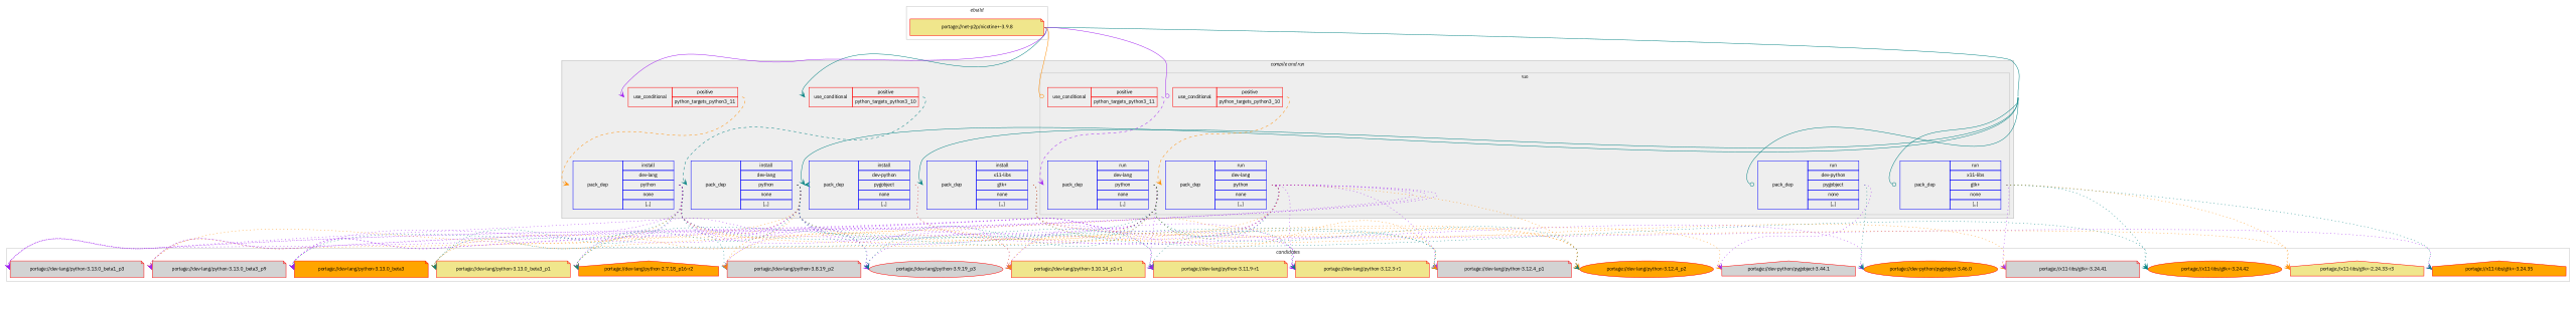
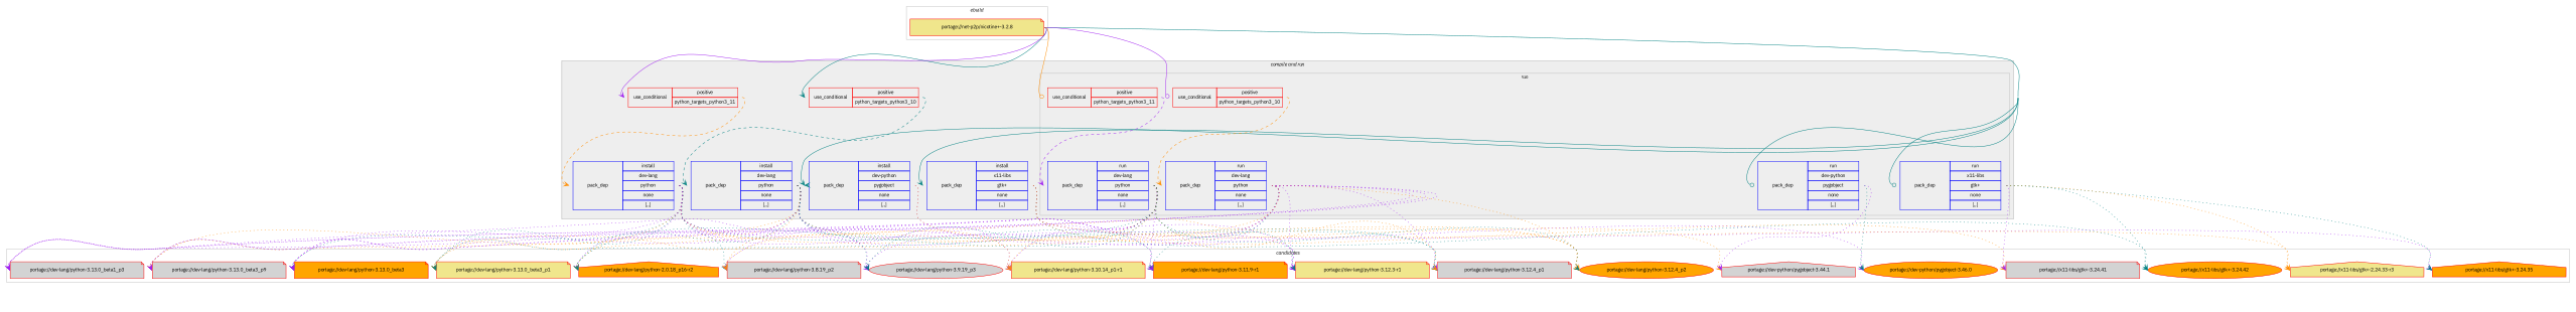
  digraph {
    compound=true
    concentrate=true
    fontname="IBM Plex Sans"
    fontsize=10
    newrank=true
    rankdir=TB
    ranksep=1.5
    node [color=red fontname="IBM Plex Sans" fontsize=10 shape=none style=filled]
    edge [arrowhead=vee color=purple fontname="IBM Plex Sans" headport=w style=dotted tailport=e weight=100]
-   n1 [fillcolor=khaki label="portage://net-p2p/nicotine+-3.9.8" shape=note width=4]
+   n1 [fillcolor=khaki label="portage://net-p2p/nicotine+-3.2.8" shape=note width=4]
    n2 [color=blue label=<<TABLE BORDER="0" CELLBORDER="1" CELLSPACING="0" CELLPADDING="4" WIDTH="220"><TR><TD ROWSPAN="6" CELLPADDING="30">pack_dep</TD></TR><TR><TD WIDTH="110">install</TD></TR><TR><TD>dev-lang</TD></TR><TR><TD>python</TD></TR><TR><TD>none</TD></TR><TR><TD>[,,]</TD></TR></TABLE>> style=""]
    n3 [label=<<TABLE BORDER="0" CELLBORDER="1" CELLSPACING="0" CELLPADDING="4"><TR><TD ROWSPAN="3" CELLPADDING="10">use_conditional</TD></TR><TR><TD>positive</TD></TR><TR><TD>python_targets_python3_10</TD></TR></TABLE>> style=""]
    n4 [color=blue label=<<TABLE BORDER="0" CELLBORDER="1" CELLSPACING="0" CELLPADDING="4" WIDTH="220"><TR><TD ROWSPAN="6" CELLPADDING="30">pack_dep</TD></TR><TR><TD WIDTH="110">install</TD></TR><TR><TD>dev-lang</TD></TR><TR><TD>python</TD></TR><TR><TD>none</TD></TR><TR><TD>[,,]</TD></TR></TABLE>> style=""]
    n5 [label=<<TABLE BORDER="0" CELLBORDER="1" CELLSPACING="0" CELLPADDING="4"><TR><TD ROWSPAN="3" CELLPADDING="10">use_conditional</TD></TR><TR><TD>positive</TD></TR><TR><TD>python_targets_python3_11</TD></TR></TABLE>> style=""]
    n6 [color=blue label=<<TABLE BORDER="0" CELLBORDER="1" CELLSPACING="0" CELLPADDING="4" WIDTH="220"><TR><TD ROWSPAN="6" CELLPADDING="30">pack_dep</TD></TR><TR><TD WIDTH="110">install</TD></TR><TR><TD>dev-python</TD></TR><TR><TD>pygobject</TD></TR><TR><TD>none</TD></TR><TR><TD>[,,]</TD></TR></TABLE>> style=""]
    n7 [color=blue label=<<TABLE BORDER="0" CELLBORDER="1" CELLSPACING="0" CELLPADDING="4" WIDTH="220"><TR><TD ROWSPAN="6" CELLPADDING="30">pack_dep</TD></TR><TR><TD WIDTH="110">install</TD></TR><TR><TD>x11-libs</TD></TR><TR><TD>gtk+</TD></TR><TR><TD>none</TD></TR><TR><TD>[,,]</TD></TR></TABLE>> style=""]
    n8 [color=blue label=<<TABLE BORDER="0" CELLBORDER="1" CELLSPACING="0" CELLPADDING="4" WIDTH="220"><TR><TD ROWSPAN="6" CELLPADDING="30">pack_dep</TD></TR><TR><TD WIDTH="110">run</TD></TR><TR><TD>dev-lang</TD></TR><TR><TD>python</TD></TR><TR><TD>none</TD></TR><TR><TD>[,,]</TD></TR></TABLE>> style=""]
    n9 [label=<<TABLE BORDER="0" CELLBORDER="1" CELLSPACING="0" CELLPADDING="4"><TR><TD ROWSPAN="3" CELLPADDING="10">use_conditional</TD></TR><TR><TD>positive</TD></TR><TR><TD>python_targets_python3_10</TD></TR></TABLE>> style=""]
    n10 [color=blue label=<<TABLE BORDER="0" CELLBORDER="1" CELLSPACING="0" CELLPADDING="4" WIDTH="220"><TR><TD ROWSPAN="6" CELLPADDING="30">pack_dep</TD></TR><TR><TD WIDTH="110">run</TD></TR><TR><TD>dev-lang</TD></TR><TR><TD>python</TD></TR><TR><TD>none</TD></TR><TR><TD>[,,]</TD></TR></TABLE>> style=""]
    n11 [label=<<TABLE BORDER="0" CELLBORDER="1" CELLSPACING="0" CELLPADDING="4"><TR><TD ROWSPAN="3" CELLPADDING="10">use_conditional</TD></TR><TR><TD>positive</TD></TR><TR><TD>python_targets_python3_11</TD></TR></TABLE>> style=""]
    n12 [color=blue label=<<TABLE BORDER="0" CELLBORDER="1" CELLSPACING="0" CELLPADDING="4" WIDTH="220"><TR><TD ROWSPAN="6" CELLPADDING="30">pack_dep</TD></TR><TR><TD WIDTH="110">run</TD></TR><TR><TD>dev-python</TD></TR><TR><TD>pygobject</TD></TR><TR><TD>none</TD></TR><TR><TD>[,,]</TD></TR></TABLE>> style=""]
    n13 [color=blue label=<<TABLE BORDER="0" CELLBORDER="1" CELLSPACING="0" CELLPADDING="4" WIDTH="220"><TR><TD ROWSPAN="6" CELLPADDING="30">pack_dep</TD></TR><TR><TD WIDTH="110">run</TD></TR><TR><TD>x11-libs</TD></TR><TR><TD>gtk+</TD></TR><TR><TD>none</TD></TR><TR><TD>[,,]</TD></TR></TABLE>> style=""]
    n14 [fillcolor=khaki label="portage://dev-lang/python-3.13.0_beta3_p1" shape=note width=4]
    n15 [fillcolor=orange label="portage://dev-lang/python-3.13.0_beta3" shape=note width=4]
    n16 [fillcolor=lightgrey label="portage://dev-lang/python-3.13.0_beta3_p9" shape=note width=4]
    n17 [fillcolor=lightgrey label="portage://dev-lang/python-3.13.0_beta1_p3" shape=note width=4]
    n18 [fillcolor=orange label="portage://dev-lang/python-3.12.4_p2" shape=ellipse width=4]
    n19 [fillcolor=lightgrey label="portage://dev-lang/python-3.12.4_p1" shape=note width=4]
    n20 [fillcolor=khaki label="portage://dev-lang/python-3.12.3-r1" shape=note width=4]
-   n21 [fillcolor=khaki label="portage://dev-lang/python-3.11.9-r1" shape=note width=4]
+   n21 [fillcolor=orange label="portage://dev-lang/python-3.11.9-r1" shape=note width=4]
    n22 [fillcolor=khaki label="portage://dev-lang/python-3.10.14_p1-r1" shape=note width=4]
    n23 [fillcolor=lightgrey label="portage://dev-lang/python-3.9.19_p3" shape=ellipse width=4]
    n24 [fillcolor=lightgrey label="portage://dev-lang/python-3.8.19_p2" shape=note width=4]
-   n25 [fillcolor=orange label="portage://dev-lang/python-2.7.18_p16-r2" shape=house width=4]
+   n25 [fillcolor=orange label="portage://dev-lang/python-2.0.18_p16-r2" shape=house width=4]
    n26 [fillcolor=orange label="portage://dev-python/pygobject-3.46.0" shape=ellipse width=4]
    n27 [fillcolor=lightgrey label="portage://dev-python/pygobject-3.44.1" shape=house width=4]
    n28 [fillcolor=orange label="portage://x11-libs/gtk+-3.24.42" shape=ellipse width=4]
    n29 [fillcolor=lightgrey label="portage://x11-libs/gtk+-3.24.41" shape=note width=4]
    n30 [fillcolor=orange label="portage://x11-libs/gtk+-3.24.35" shape=house width=4]
    n31 [fillcolor=khaki label="portage://x11-libs/gtk+-2.24.33-r3" shape=house width=4]
    subgraph cluster_1 {
      color=gray
      label=<<i>dependencies</i>>
      subgraph cluster_2 {
        color=gray
        fillcolor="#eeeeee"
        label=<<i>compile</i>>
        style=filled
        subgraph sub_3 {
          color=gray
          fillcolor="#eeeeee"
          label=<<i>compile</i>>
          style=filled
          n3
          subgraph sub_4 {
            color=gray
            fillcolor="#eeeeee"
            label=<<i>compile</i>>
            style=filled
            n2
          }
        }
        subgraph sub_5 {
          color=gray
          fillcolor="#eeeeee"
          label=<<i>compile</i>>
          style=filled
          n5
          subgraph sub_6 {
            color=gray
            fillcolor="#eeeeee"
            label=<<i>compile</i>>
            style=filled
            n4
          }
        }
        subgraph sub_7 {
          color=gray
          fillcolor="#eeeeee"
          label=<<i>compile</i>>
          style=filled
          n6
        }
        subgraph sub_8 {
          color=gray
          fillcolor="#eeeeee"
          label=<<i>compile</i>>
          style=filled
          n7
        }
      }
      subgraph cluster_9 {
        color=gray
        fillcolor="#eeeeee"
        label=<<i>compile and run</i>>
        style=filled
      }
      subgraph cluster_10 {
        color=gray
        fillcolor="#eeeeee"
        label=<<i>run</i>>
        style=filled
        subgraph sub_11 {
          color=gray
          fillcolor="#eeeeee"
          label=<<i>run</i>>
          style=filled
          n9
          subgraph sub_12 {
            color=gray
            fillcolor="#eeeeee"
            label=<<i>run</i>>
            style=filled
            n8
          }
        }
        subgraph sub_13 {
          color=gray
          fillcolor="#eeeeee"
          label=<<i>run</i>>
          style=filled
          n11
          subgraph sub_14 {
            color=gray
            fillcolor="#eeeeee"
            label=<<i>run</i>>
            style=filled
            n10
          }
        }
        subgraph sub_15 {
          color=gray
          fillcolor="#eeeeee"
          label=<<i>run</i>>
          style=filled
          n12
        }
        subgraph sub_16 {
          color=gray
          fillcolor="#eeeeee"
          label=<<i>run</i>>
          style=filled
          n13
        }
      }
    }
    subgraph cluster_17 {
      color=gray
      label=<<i>ebuild</i>>
      n1
    }
    subgraph cluster_18 {
      color=gray
      label=<<i>candidates</i>>
      rank=same
      subgraph sub_19 {
        color=black
        label=<<i>candidates</i>>
        nodesep=1
        rank=same
        n14
        n15
        n16
        n17
        n18
        n19
        n20
        n21
        n22
        n23
        n24
        n25
      }
      subgraph sub_20 {
        color=black
        label=<<i>candidates</i>>
        nodesep=1
        rank=same
        n14
        n15
        n16
        n17
        n18
        n19
        n20
        n21
        n22
        n23
        n24
        n25
      }
      subgraph sub_21 {
        color=black
        label=<<i>candidates</i>>
        nodesep=1
        rank=same
        n26
        n27
      }
      subgraph sub_22 {
        color=black
        label=<<i>candidates</i>>
        nodesep=1
        rank=same
        n28
        n29
        n30
        n31
      }
      subgraph sub_23 {
        color=black
        label=<<i>candidates</i>>
        nodesep=1
        rank=same
        n14
        n15
        n16
        n17
        n18
        n19
        n20
        n21
        n22
        n23
        n24
        n25
      }
      subgraph sub_24 {
        color=black
        label=<<i>candidates</i>>
        nodesep=1
        rank=same
        n14
        n15
        n16
        n17
        n18
        n19
        n20
        n21
        n22
        n23
        n24
        n25
      }
      subgraph sub_25 {
        color=black
        label=<<i>candidates</i>>
        nodesep=1
        rank=same
        n26
        n27
      }
      subgraph sub_26 {
        color=black
        label=<<i>candidates</i>>
        nodesep=1
        rank=same
        n28
        n29
        n30
        n31
      }
    }
    n1 -> n3 [color=teal style=solid weight=20]
    n1 -> n5 [style=solid weight=20]
    n1 -> n6 [color=teal style=solid weight=20]
    n1 -> n7 [color=teal style=solid weight=20]
    n1 -> n9 [arrowhead=odot style=solid weight=20]
    n1 -> n11 [arrowhead=odot color=darkorange style=solid weight=20]
    n1 -> n12 [arrowhead=odot color=teal style=solid weight=20]
    n1 -> n13 [arrowhead=odot color=teal style=solid weight=20]
    n2 -> n14 [color=darkorange]
    n2 -> n15
    n2 -> n16 [color=darkorange]
    n2 -> n17
    n2 -> n18 [color=darkorange]
    n2 -> n19 [color=teal]
    n2 -> n20
    n2 -> n21 [color=teal]
    n2 -> n22
    n2 -> n23 [color=teal]
    n2 -> n24 [color=darkorange]
    n2 -> n25 [color=teal]
    n3 -> n2 [color=teal style=dashed weight=20]
    n4 -> n14 [color=teal]
    n4 -> n15 [color=teal]
    n4 -> n16 [color=darkorange]
    n4 -> n17
    n4 -> n18 [color=darkorange]
    n4 -> n19 [color=teal]
    n4 -> n20
    n4 -> n21
    n4 -> n22 [color=darkorange]
    n4 -> n23
    n4 -> n24 [color=teal]
    n4 -> n25
    n5 -> n4 [color=darkorange style=dashed weight=20]
    n6 -> n26
    n6 -> n27 [color=darkorange]
    n7 -> n28 [color=teal]
    n7 -> n29 [color=darkorange]
    n7 -> n30
    n7 -> n31 [color=darkorange]
    n8 -> n14 [color=darkorange]
    n8 -> n15
    n8 -> n16
    n8 -> n17
    n8 -> n18 [color=darkorange]
    n8 -> n19
    n8 -> n20
    n8 -> n21 [color=teal]
    n8 -> n22
    n8 -> n23
    n8 -> n24
    n8 -> n25 [color=darkorange]
    n9 -> n8 [color=darkorange style=dashed weight=20]
    n10 -> n14 [color=teal]
    n10 -> n15
    n10 -> n16
    n10 -> n17
    n10 -> n18 [color=teal]
    n10 -> n19 [color=darkorange]
    n10 -> n20 [color=teal]
    n10 -> n21
    n10 -> n22 [color=darkorange]
    n10 -> n23 [color=teal]
    n10 -> n24 [color=darkorange]
    n10 -> n25 [color=teal]
    n11 -> n10 [style=dashed weight=20]
    n12 -> n26 [color=teal]
    n12 -> n27
    n13 -> n28 [color=teal]
    n13 -> n29
    n13 -> n30 [color=teal]
    n13 -> n31 [color=darkorange]
  }
